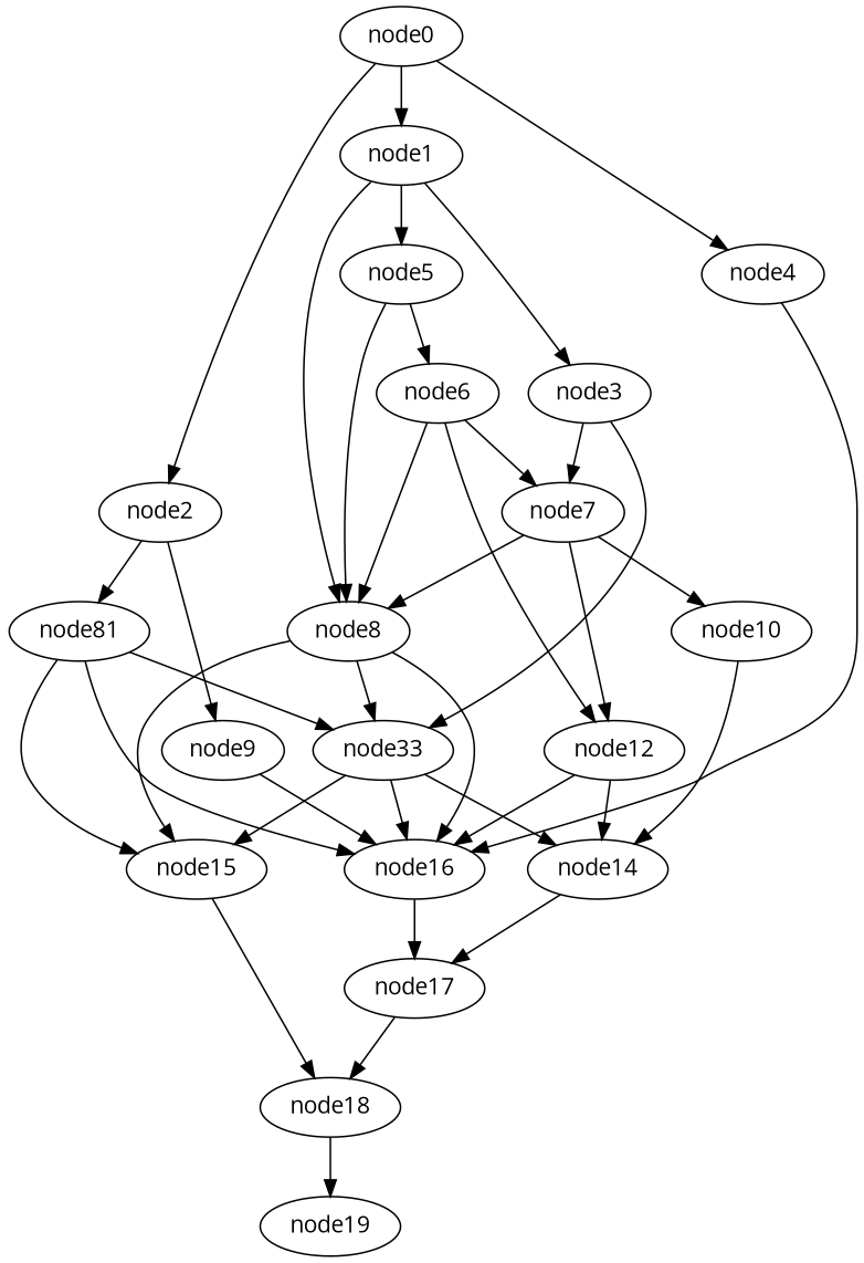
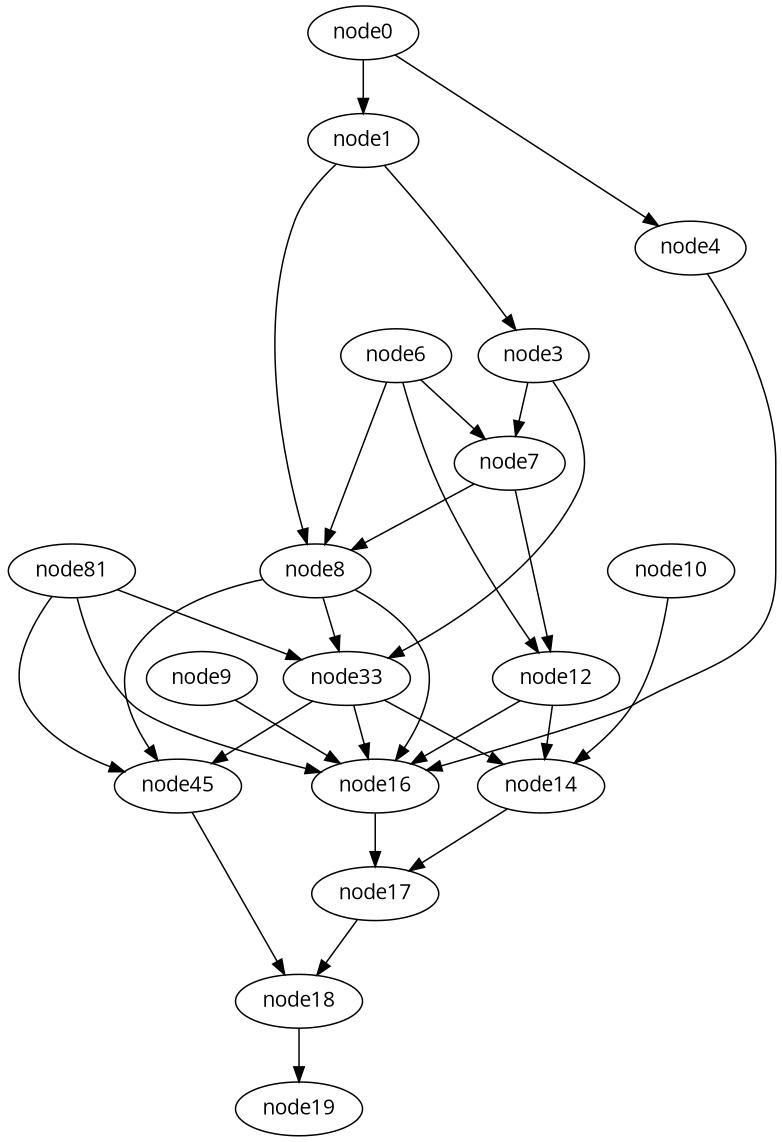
  digraph {
    fontname="Open Sans"
    node [fontname="Open Sans"]
    edge [fontname="Open Sans"]
    node18
    node19
    node17
    node16
-   node15
+   node15 [label=node45]
    node14
    n7 [label=node33]
    node12
    n9 [label=node81]
    node10
    node9
    node8
    node7
    node6
-   node5
    node4
    node3
-   node2
    node1
    node0
    node18 -> node19
    node17 -> node18
    node16 -> node17
    node15 -> node18
    node14 -> node17
    n7 -> node16
    n7 -> node15
    n7 -> node14
    node12 -> node16
    node12 -> node14
    n9 -> node16
    n9 -> node15
    n9 -> n7
    node10 -> node14
    node9 -> node16
    node8 -> node16
    node8 -> node15
    node8 -> n7
    node7 -> node12
-   node7 -> node10
    node7 -> node8
    node6 -> node12
    node6 -> node8
    node6 -> node7
-   node5 -> node8
-   node5 -> node6
    node4 -> node16
    node3 -> n7
    node3 -> node7
-   node2 -> n9
-   node2 -> node9
    node1 -> node8
-   node1 -> node5
    node1 -> node3
    node0 -> node4
-   node0 -> node2
    node0 -> node1
  }
